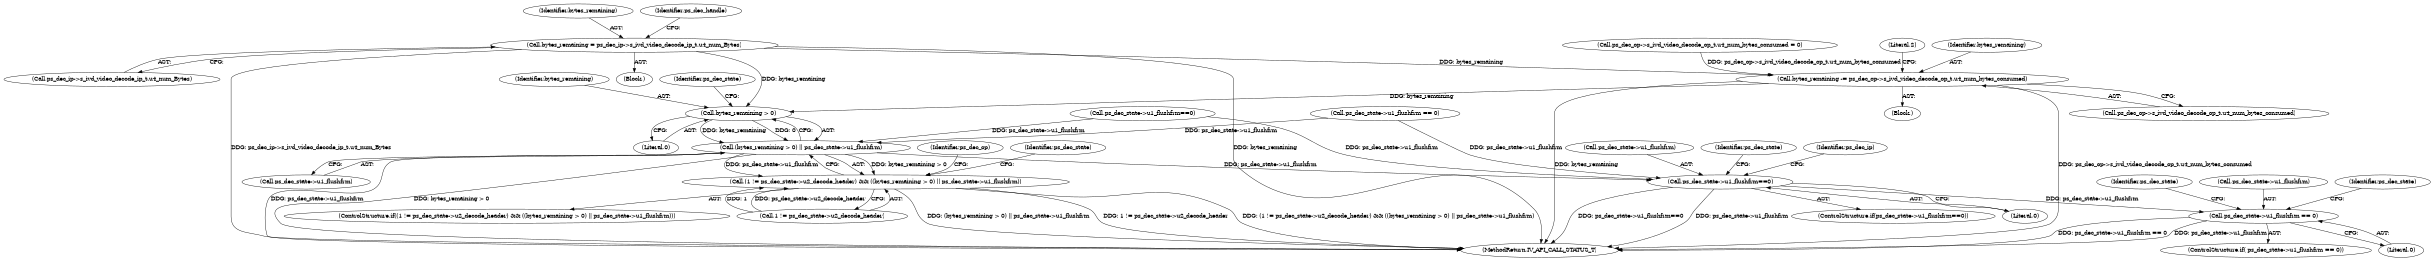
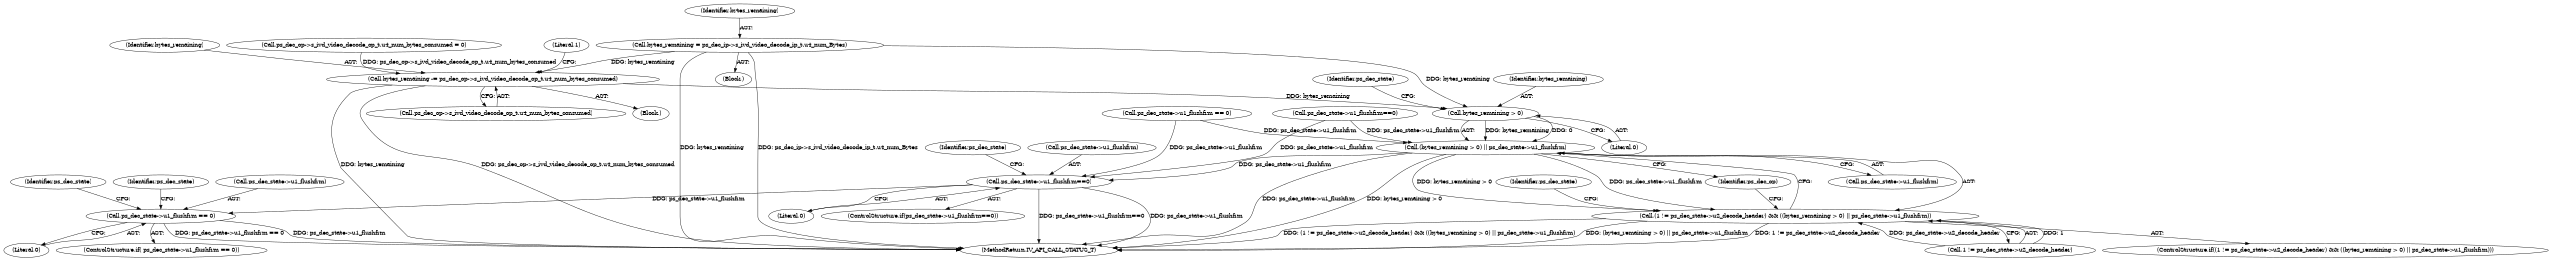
  digraph {
    n1 [label="(Call,bytes_remaining = ps_dec_ip->s_ivd_video_decode_ip_t.u4_num_Bytes)"]
    n2 [label="(Call,bytes_remaining -= ps_dec_op->s_ivd_video_decode_op_t.u4_num_bytes_consumed)"]
    n3 [label="(Call,bytes_remaining > 0)"]
    n4 [label="(MethodReturn,IV_API_CALL_STATUS_T)"]
-   n5 [label="(Call,ps_dec_ip->s_ivd_video_decode_ip_t.u4_num_Bytes)"]
    n6 [label="(Block,)"]
    n7 [label="(Block,)"]
    n8 [label="(Call,ps_dec_op->s_ivd_video_decode_op_t.u4_num_bytes_consumed)"]
    n9 [label="(Call,(bytes_remaining > 0) || ps_dec_state->u1_flushfrm)"]
    n10 [label="(Literal,0)"]
    n11 [label="(Call,(1 != ps_dec_state->u2_decode_header) && ((bytes_remaining > 0) || ps_dec_state->u1_flushfrm))"]
    n12 [label="(Call,ps_dec_state->u1_flushfrm==0)"]
    n13 [label="(Call,ps_dec_state->u1_flushfrm)"]
    n14 [label="(ControlStructure,if((1 != ps_dec_state->u2_decode_header) && ((bytes_remaining > 0) || ps_dec_state->u1_flushfrm)))"]
    n15 [label="(Call,1 != ps_dec_state->u2_decode_header)"]
    n16 [label="(Call,ps_dec_state->u1_flushfrm == 0)"]
    n17 [label="(ControlStructure,if(ps_dec_state->u1_flushfrm==0))"]
    n18 [label="(Literal,0)"]
    n19 [label="(ControlStructure,if( ps_dec_state->u1_flushfrm == 0))"]
    n20 [label="(Literal,0)"]
    n21 [label="(Identifier,bytes_remaining)"]
    n22 [label="(Identifier,bytes_remaining)"]
    n23 [label="(Call,ps_dec_state->u1_flushfrm)"]
    n24 [label="(Identifier,ps_dec_state)"]
    n25 [label="(Call,ps_dec_state->u1_flushfrm)"]
    n26 [label="(Call,ps_dec_state->u1_flushfrm==0)"]
    n27 [label="(Identifier,ps_dec_state)"]
    n28 [label="(Identifier,bytes_remaining)"]
    n29 [label="(Call,ps_dec_op->s_ivd_video_decode_op_t.u4_num_bytes_consumed = 0)"]
    n30 [label="(Identifier,ps_dec_op)"]
    n31 [label="(Identifier,ps_dec_state)"]
-   n32 [label="(Literal,2)"]
+   n32 [label="(Literal,1)"]
    n33 [label="(Identifier,ps_dec_state)"]
    n34 [label="(Identifier,ps_dec_state)"]
-   n35 [label="(Identifier,ps_dec_ip)"]
-   n36 [label="(Identifier,ps_dec_handle)"]
    n37 [label="(Call,ps_dec_state->u1_flushfrm == 0)"]
    n1 -> n2 [label="DDG: bytes_remaining"]
    n1 -> n3 [label="DDG: bytes_remaining"]
    n1 -> n4 [label="DDG: ps_dec_ip->s_ivd_video_decode_ip_t.u4_num_Bytes"]
    n1 -> n4 [label="DDG: bytes_remaining"]
-   n1 -> n5 [label="CFG: "]
    n1 -> n6 [label="AST: "]
    n2 -> n3 [label="DDG: bytes_remaining"]
    n2 -> n4 [label="DDG: bytes_remaining"]
    n2 -> n4 [label="DDG: ps_dec_op->s_ivd_video_decode_op_t.u4_num_bytes_consumed"]
    n2 -> n7 [label="AST: "]
    n2 -> n8 [label="CFG: "]
    n3 -> n9 [label="AST: "]
    n3 -> n9 [label="DDG: bytes_remaining"]
    n3 -> n9 [label="DDG: 0"]
    n3 -> n10 [label="CFG: "]
-   n5 -> n1 [label="AST: "]
    n8 -> n2 [label="AST: "]
-   n9 -> n3 [label="CFG: "]
+   n9 -> n30 [label="CFG: "]
    n9 -> n4 [label="DDG: ps_dec_state->u1_flushfrm"]
    n9 -> n4 [label="DDG: bytes_remaining > 0"]
    n9 -> n11 [label="AST: "]
    n9 -> n11 [label="DDG: bytes_remaining > 0"]
    n9 -> n11 [label="DDG: ps_dec_state->u1_flushfrm"]
    n9 -> n12 [label="DDG: ps_dec_state->u1_flushfrm"]
    n9 -> n13 [label="CFG: "]
    n10 -> n3 [label="AST: "]
    n11 -> n4 [label="DDG: (bytes_remaining > 0) || ps_dec_state->u1_flushfrm"]
    n11 -> n4 [label="DDG: 1 != ps_dec_state->u2_decode_header"]
    n11 -> n4 [label="DDG: (1 != ps_dec_state->u2_decode_header) && ((bytes_remaining > 0) || ps_dec_state->u1_flushfrm)"]
    n11 -> n9 [label="CFG: "]
    n11 -> n14 [label="AST: "]
    n11 -> n15 [label="CFG: "]
    n12 -> n4 [label="DDG: ps_dec_state->u1_flushfrm==0"]
    n12 -> n4 [label="DDG: ps_dec_state->u1_flushfrm"]
    n12 -> n16 [label="DDG: ps_dec_state->u1_flushfrm"]
    n12 -> n17 [label="AST: "]
    n12 -> n18 [label="CFG: "]
    n13 -> n9 [label="AST: "]
    n15 -> n11 [label="AST: "]
    n15 -> n11 [label="DDG: 1"]
    n15 -> n11 [label="DDG: ps_dec_state->u2_decode_header"]
    n16 -> n4 [label="DDG: ps_dec_state->u1_flushfrm == 0"]
    n16 -> n4 [label="DDG: ps_dec_state->u1_flushfrm"]
    n16 -> n19 [label="AST: "]
    n16 -> n20 [label="CFG: "]
    n18 -> n12 [label="AST: "]
    n20 -> n16 [label="AST: "]
    n21 -> n3 [label="AST: "]
    n22 -> n1 [label="AST: "]
    n23 -> n12 [label="AST: "]
    n24 -> n16 [label="CFG: "]
    n25 -> n16 [label="AST: "]
    n26 -> n9 [label="DDG: ps_dec_state->u1_flushfrm"]
    n26 -> n12 [label="DDG: ps_dec_state->u1_flushfrm"]
    n27 -> n16 [label="CFG: "]
    n28 -> n2 [label="AST: "]
    n29 -> n2 [label="DDG: ps_dec_op->s_ivd_video_decode_op_t.u4_num_bytes_consumed"]
    n30 -> n11 [label="CFG: "]
    n31 -> n11 [label="CFG: "]
    n32 -> n2 [label="CFG: "]
    n33 -> n3 [label="CFG: "]
    n34 -> n12 [label="CFG: "]
-   n35 -> n12 [label="CFG: "]
-   n36 -> n1 [label="CFG: "]
    n37 -> n9 [label="DDG: ps_dec_state->u1_flushfrm"]
    n37 -> n12 [label="DDG: ps_dec_state->u1_flushfrm"]
  }
